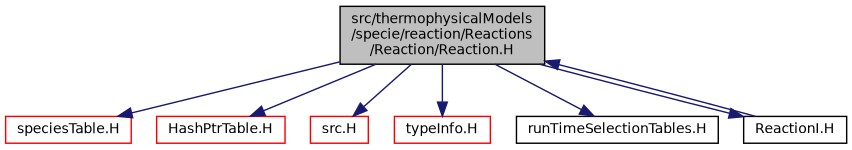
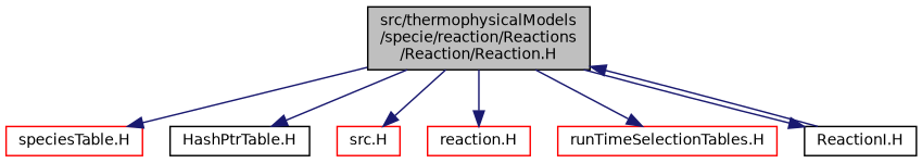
  digraph {
    node [color=red fontname=Helvetica fontsize=10 shape=record]
    edge [color=midnightblue fontname=Helvetica fontsize=10 labelfontname=Helvetica labelfontsize=10 style=solid]
    n1 [color=black fillcolor=grey75 fontcolor=black height=0.2 label="src/thermophysicalModels\l/specie/reaction/Reactions\l/Reaction/Reaction.H" style=filled width=0.4]
    n2 [height=0.2 label="speciesTable.H" width=0.4]
-   n3 [height=0.2 label="HashPtrTable.H" width=0.4]
+   n3 [color=black height=0.2 label="HashPtrTable.H" width=0.4]
    n4 [height=0.2 label="src.H" width=0.4]
-   n5 [height=0.2 label="typeInfo.H" width=0.4]
-   n6 [color=black height=0.2 label="runTimeSelectionTables.H" width=0.4]
+   n5 [height=0.2 label="reaction.H" width=0.4]
+   n6 [height=0.2 label="runTimeSelectionTables.H" width=0.4]
    n7 [color=black height=0.2 label="ReactionI.H" width=0.4]
    n1 -> n2
    n1 -> n3
    n1 -> n4
    n1 -> n5
    n1 -> n6
    n1 -> n7
    n7 -> n1
  }
